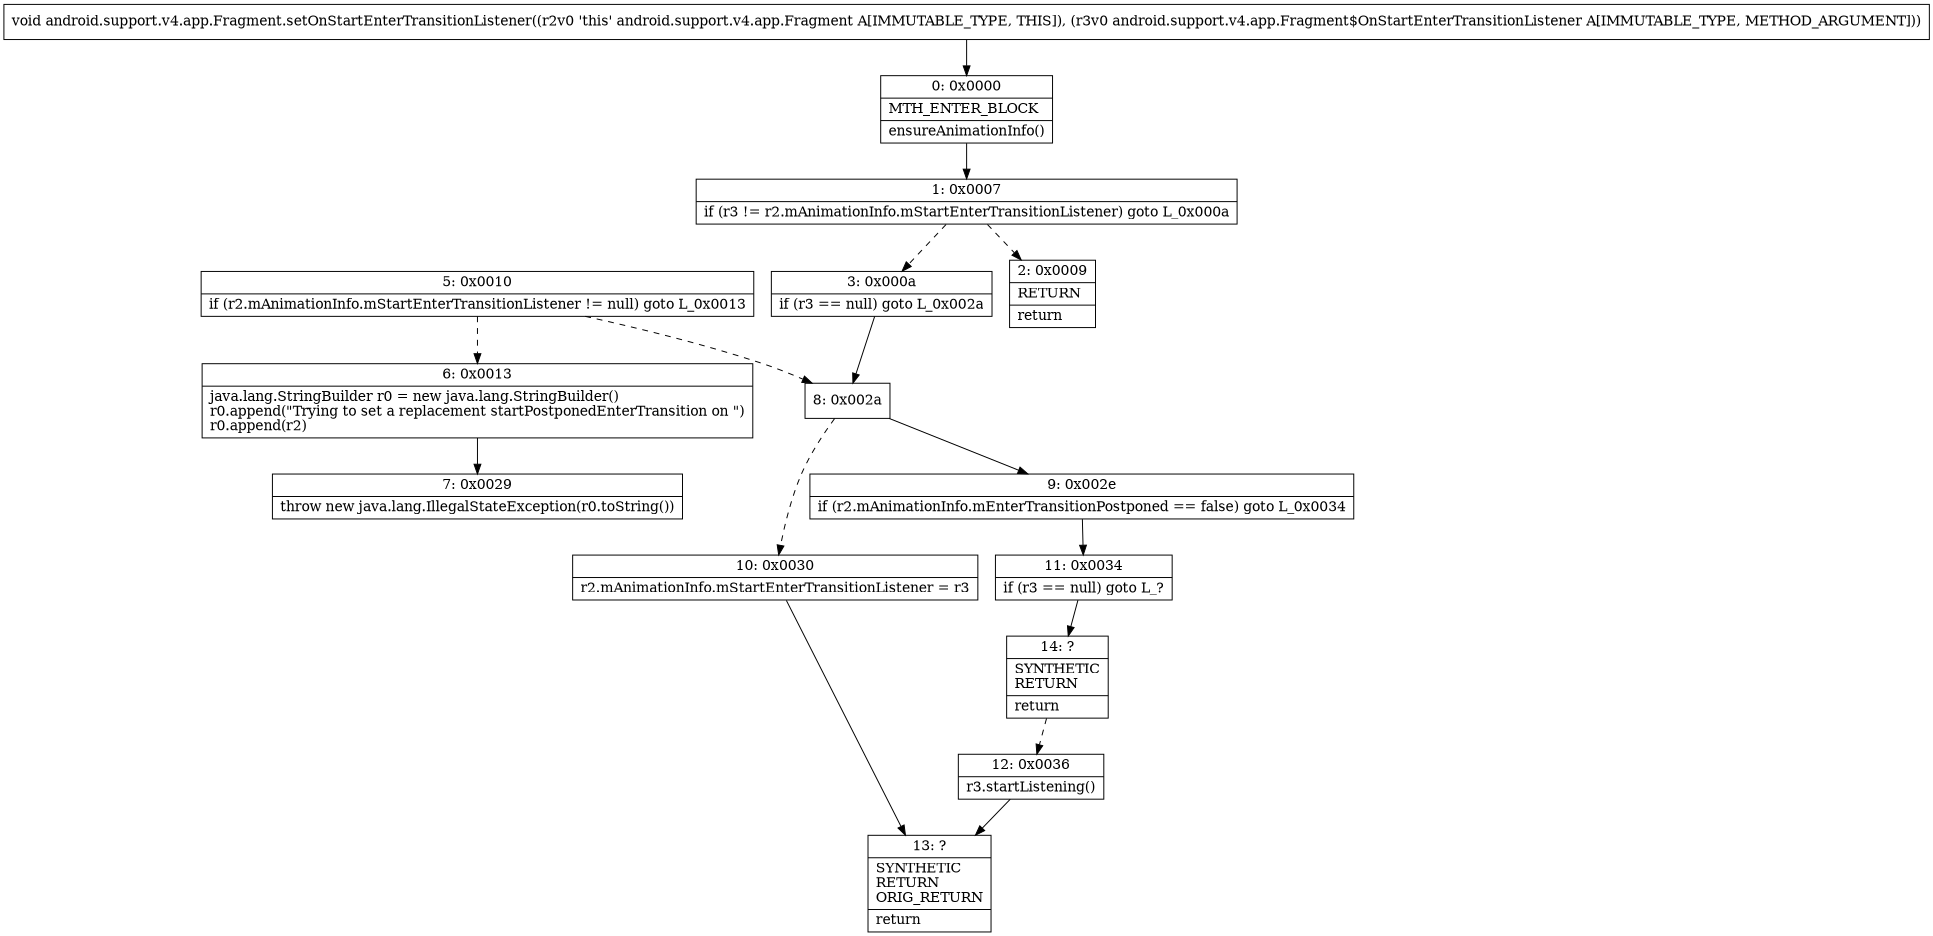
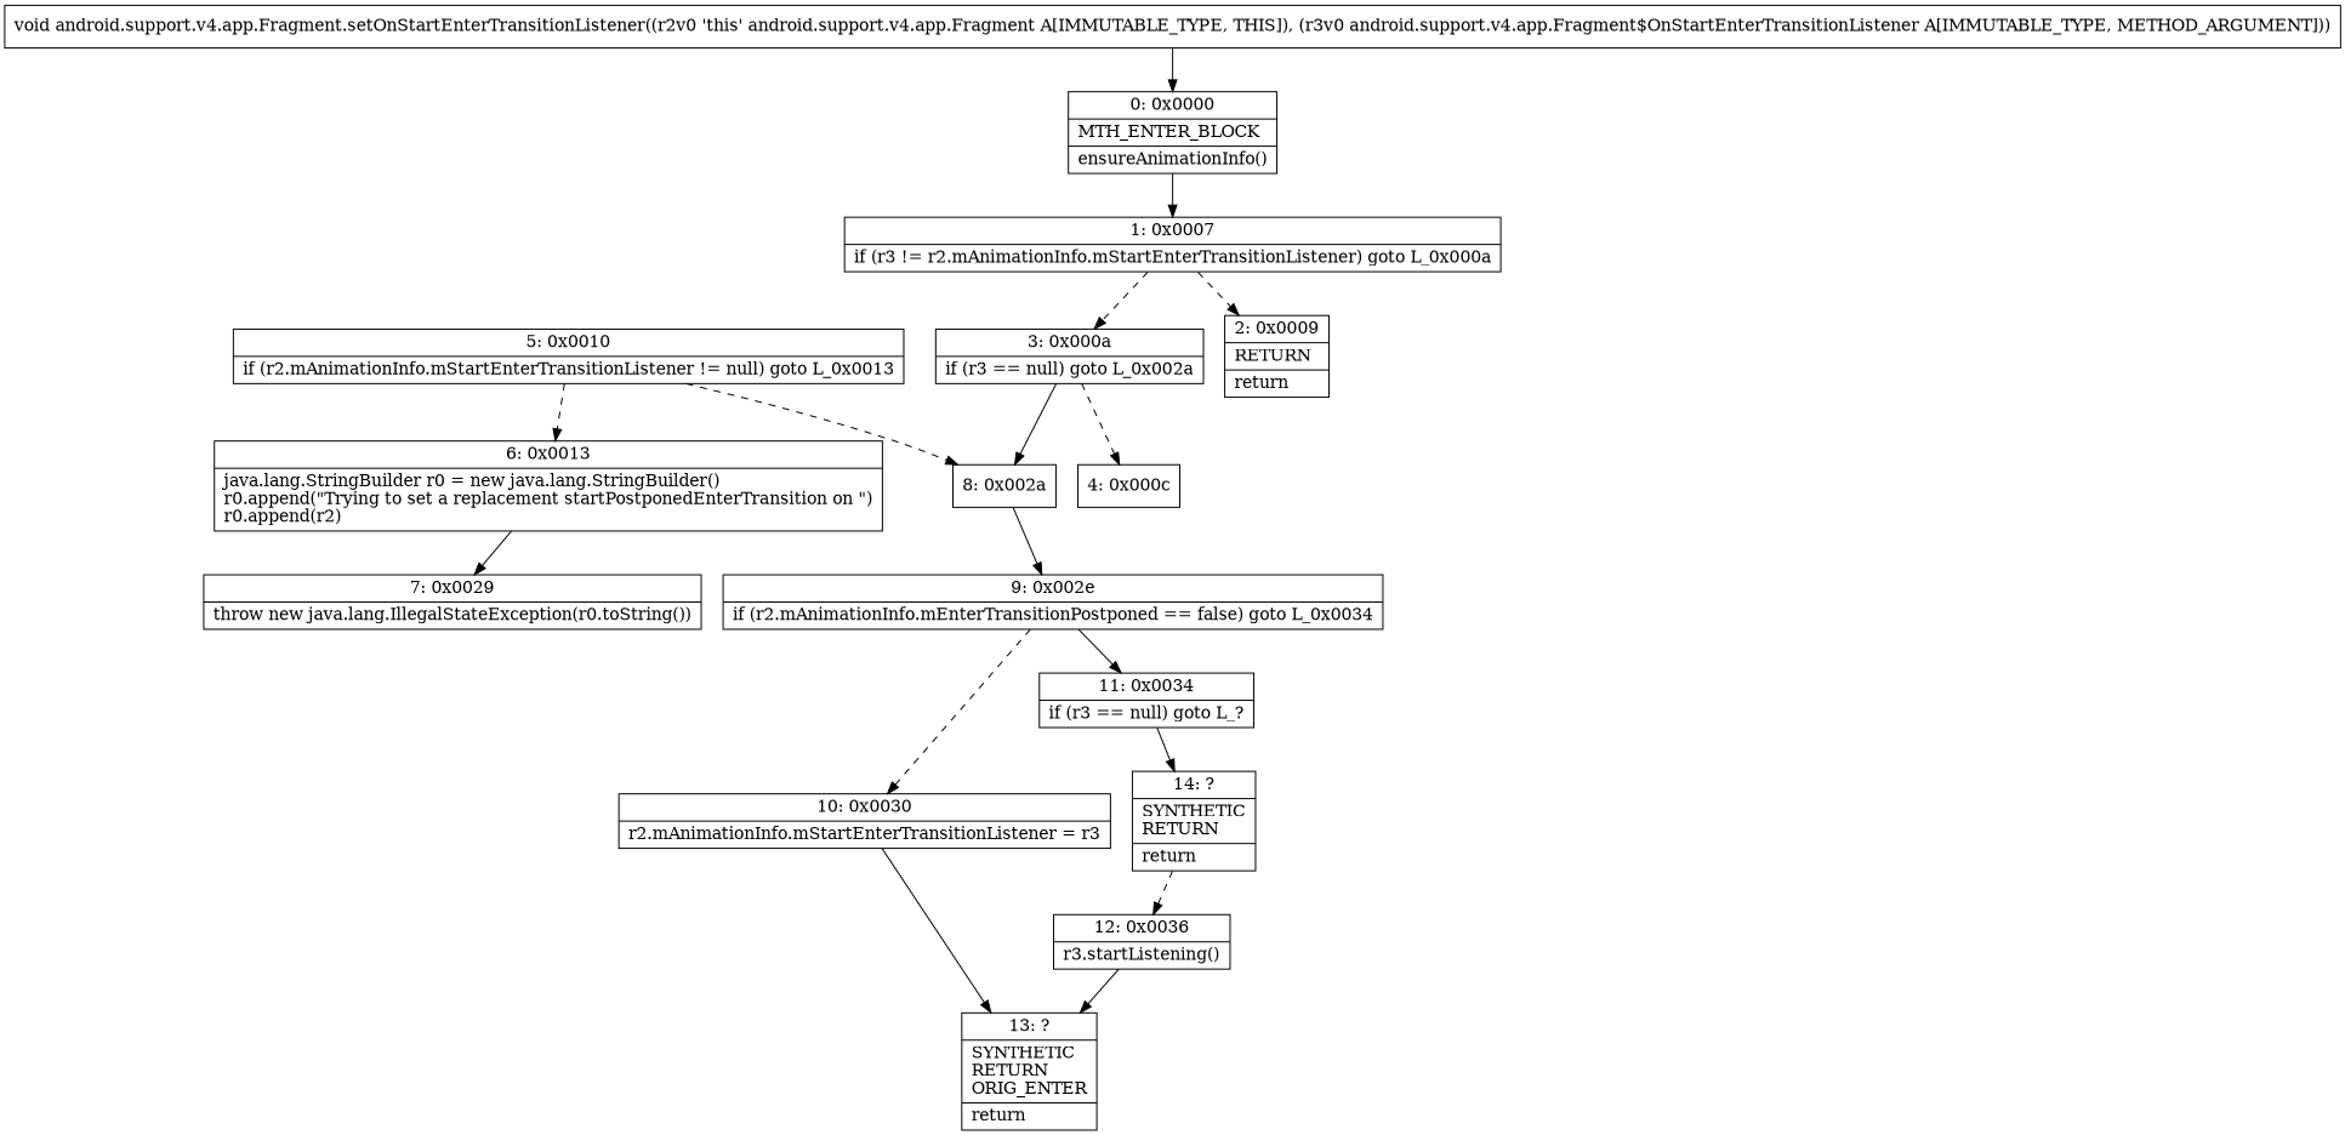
  digraph {
    node [shape=record]
    n1 [label="{0\:\ 0x0000|MTH_ENTER_BLOCK\l|ensureAnimationInfo()\l}"]
    n2 [label="{1\:\ 0x0007|if (r3 != r2.mAnimationInfo.mStartEnterTransitionListener) goto L_0x000a\l}"]
    n3 [label="{2\:\ 0x0009|RETURN\l|return\l}"]
    n4 [label="{3\:\ 0x000a|if (r3 == null) goto L_0x002a\l}"]
+   n5 [label="{4\:\ 0x000c}"]
    n6 [label="{8\:\ 0x002a}"]
    n7 [label="{9\:\ 0x002e|if (r2.mAnimationInfo.mEnterTransitionPostponed == false) goto L_0x0034\l}"]
    n8 [label="{5\:\ 0x0010|if (r2.mAnimationInfo.mStartEnterTransitionListener != null) goto L_0x0013\l}"]
    n9 [label="{6\:\ 0x0013|java.lang.StringBuilder r0 = new java.lang.StringBuilder()\lr0.append(\"Trying to set a replacement startPostponedEnterTransition on \")\lr0.append(r2)\l}"]
    n10 [label="{7\:\ 0x0029|throw new java.lang.IllegalStateException(r0.toString())\l}"]
    n11 [label="{10\:\ 0x0030|r2.mAnimationInfo.mStartEnterTransitionListener = r3\l}"]
    n12 [label="{11\:\ 0x0034|if (r3 == null) goto L_?\l}"]
-   n13 [label="{13\:\ ?|SYNTHETIC\lRETURN\lORIG_RETURN\l|return\l}"]
+   n13 [label="{13\:\ ?|SYNTHETIC\lRETURN\lORIG_ENTER\l|return\l}"]
    n14 [label="{14\:\ ?|SYNTHETIC\lRETURN\l|return\l}"]
    n15 [label="{12\:\ 0x0036|r3.startListening()\l}"]
    n16 [label="{void android.support.v4.app.Fragment.setOnStartEnterTransitionListener((r2v0 'this' android.support.v4.app.Fragment A[IMMUTABLE_TYPE, THIS]), (r3v0 android.support.v4.app.Fragment$OnStartEnterTransitionListener A[IMMUTABLE_TYPE, METHOD_ARGUMENT])) }"]
    n1 -> n2
    n2 -> n3 [style=dashed]
    n2 -> n4 [style=dashed]
+   n4 -> n5 [style=dashed]
    n4 -> n6
    n6 -> n7
-   n6 -> n11 [style=dashed]
+   n7 -> n11 [style=dashed]
    n7 -> n12
    n8 -> n6 [style=dashed]
    n8 -> n9 [style=dashed]
    n9 -> n10
    n11 -> n13
    n12 -> n14
    n14 -> n15 [style=dashed]
    n15 -> n13
    n16 -> n1
  }
